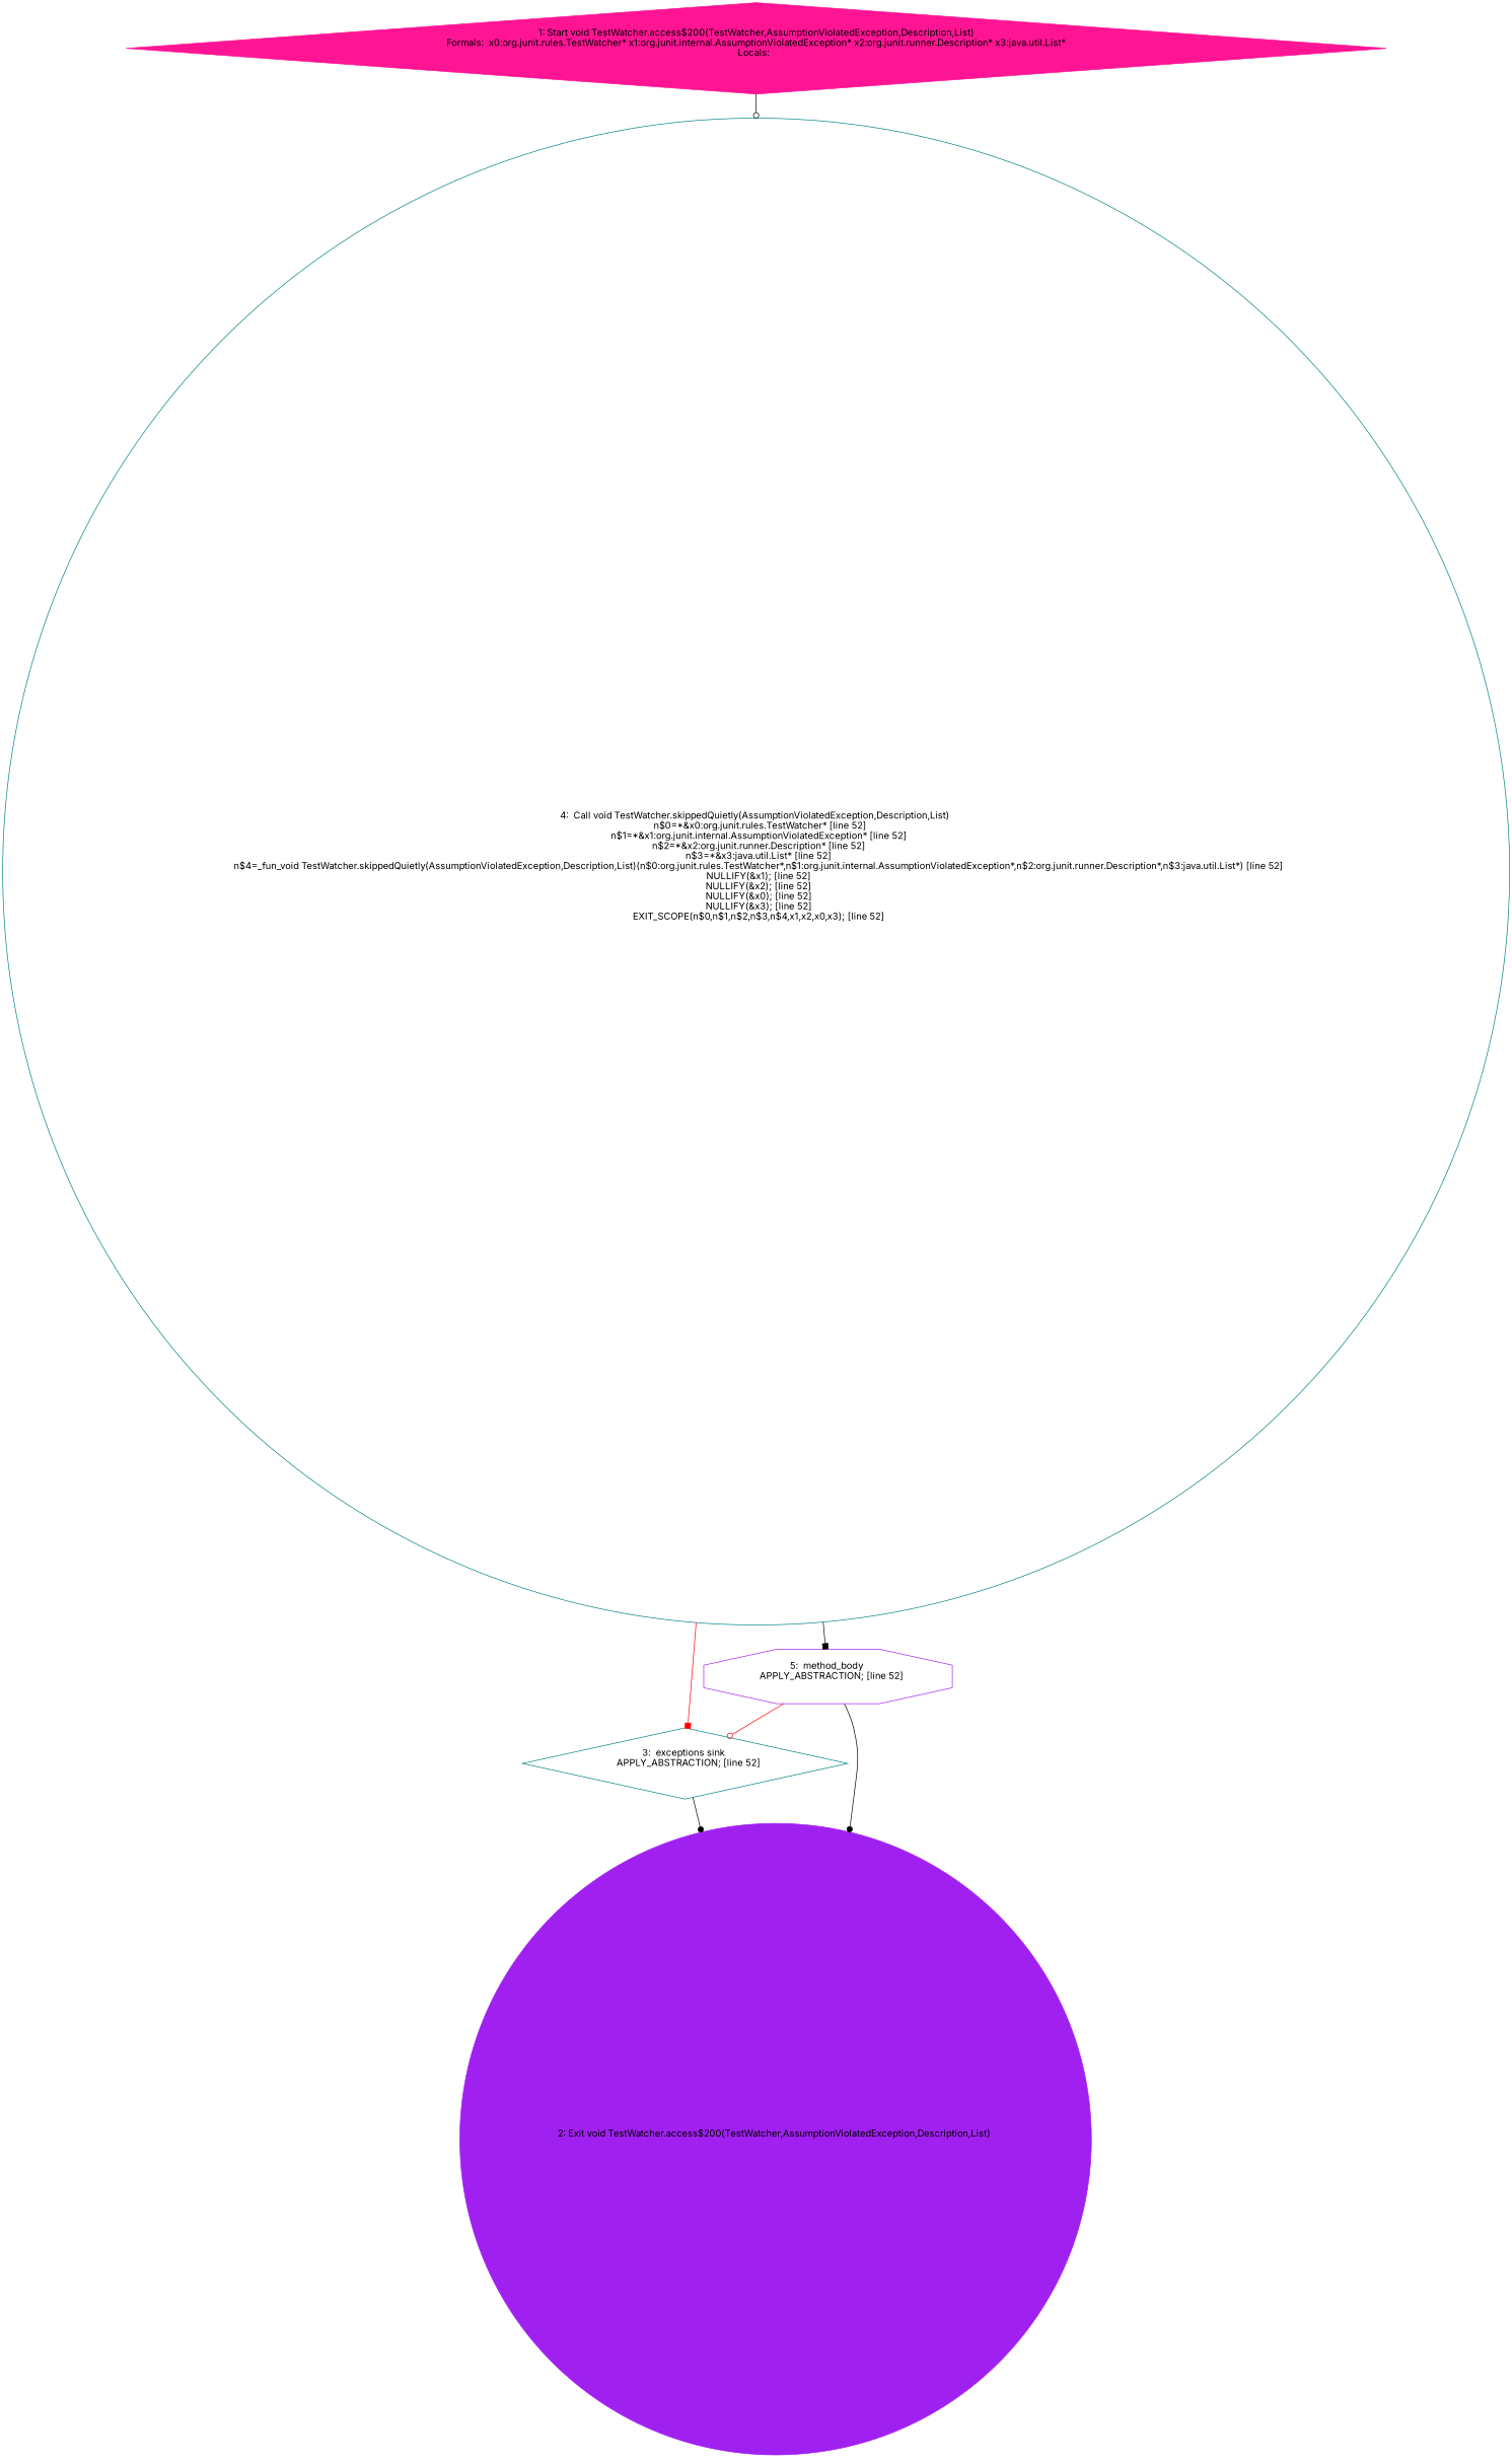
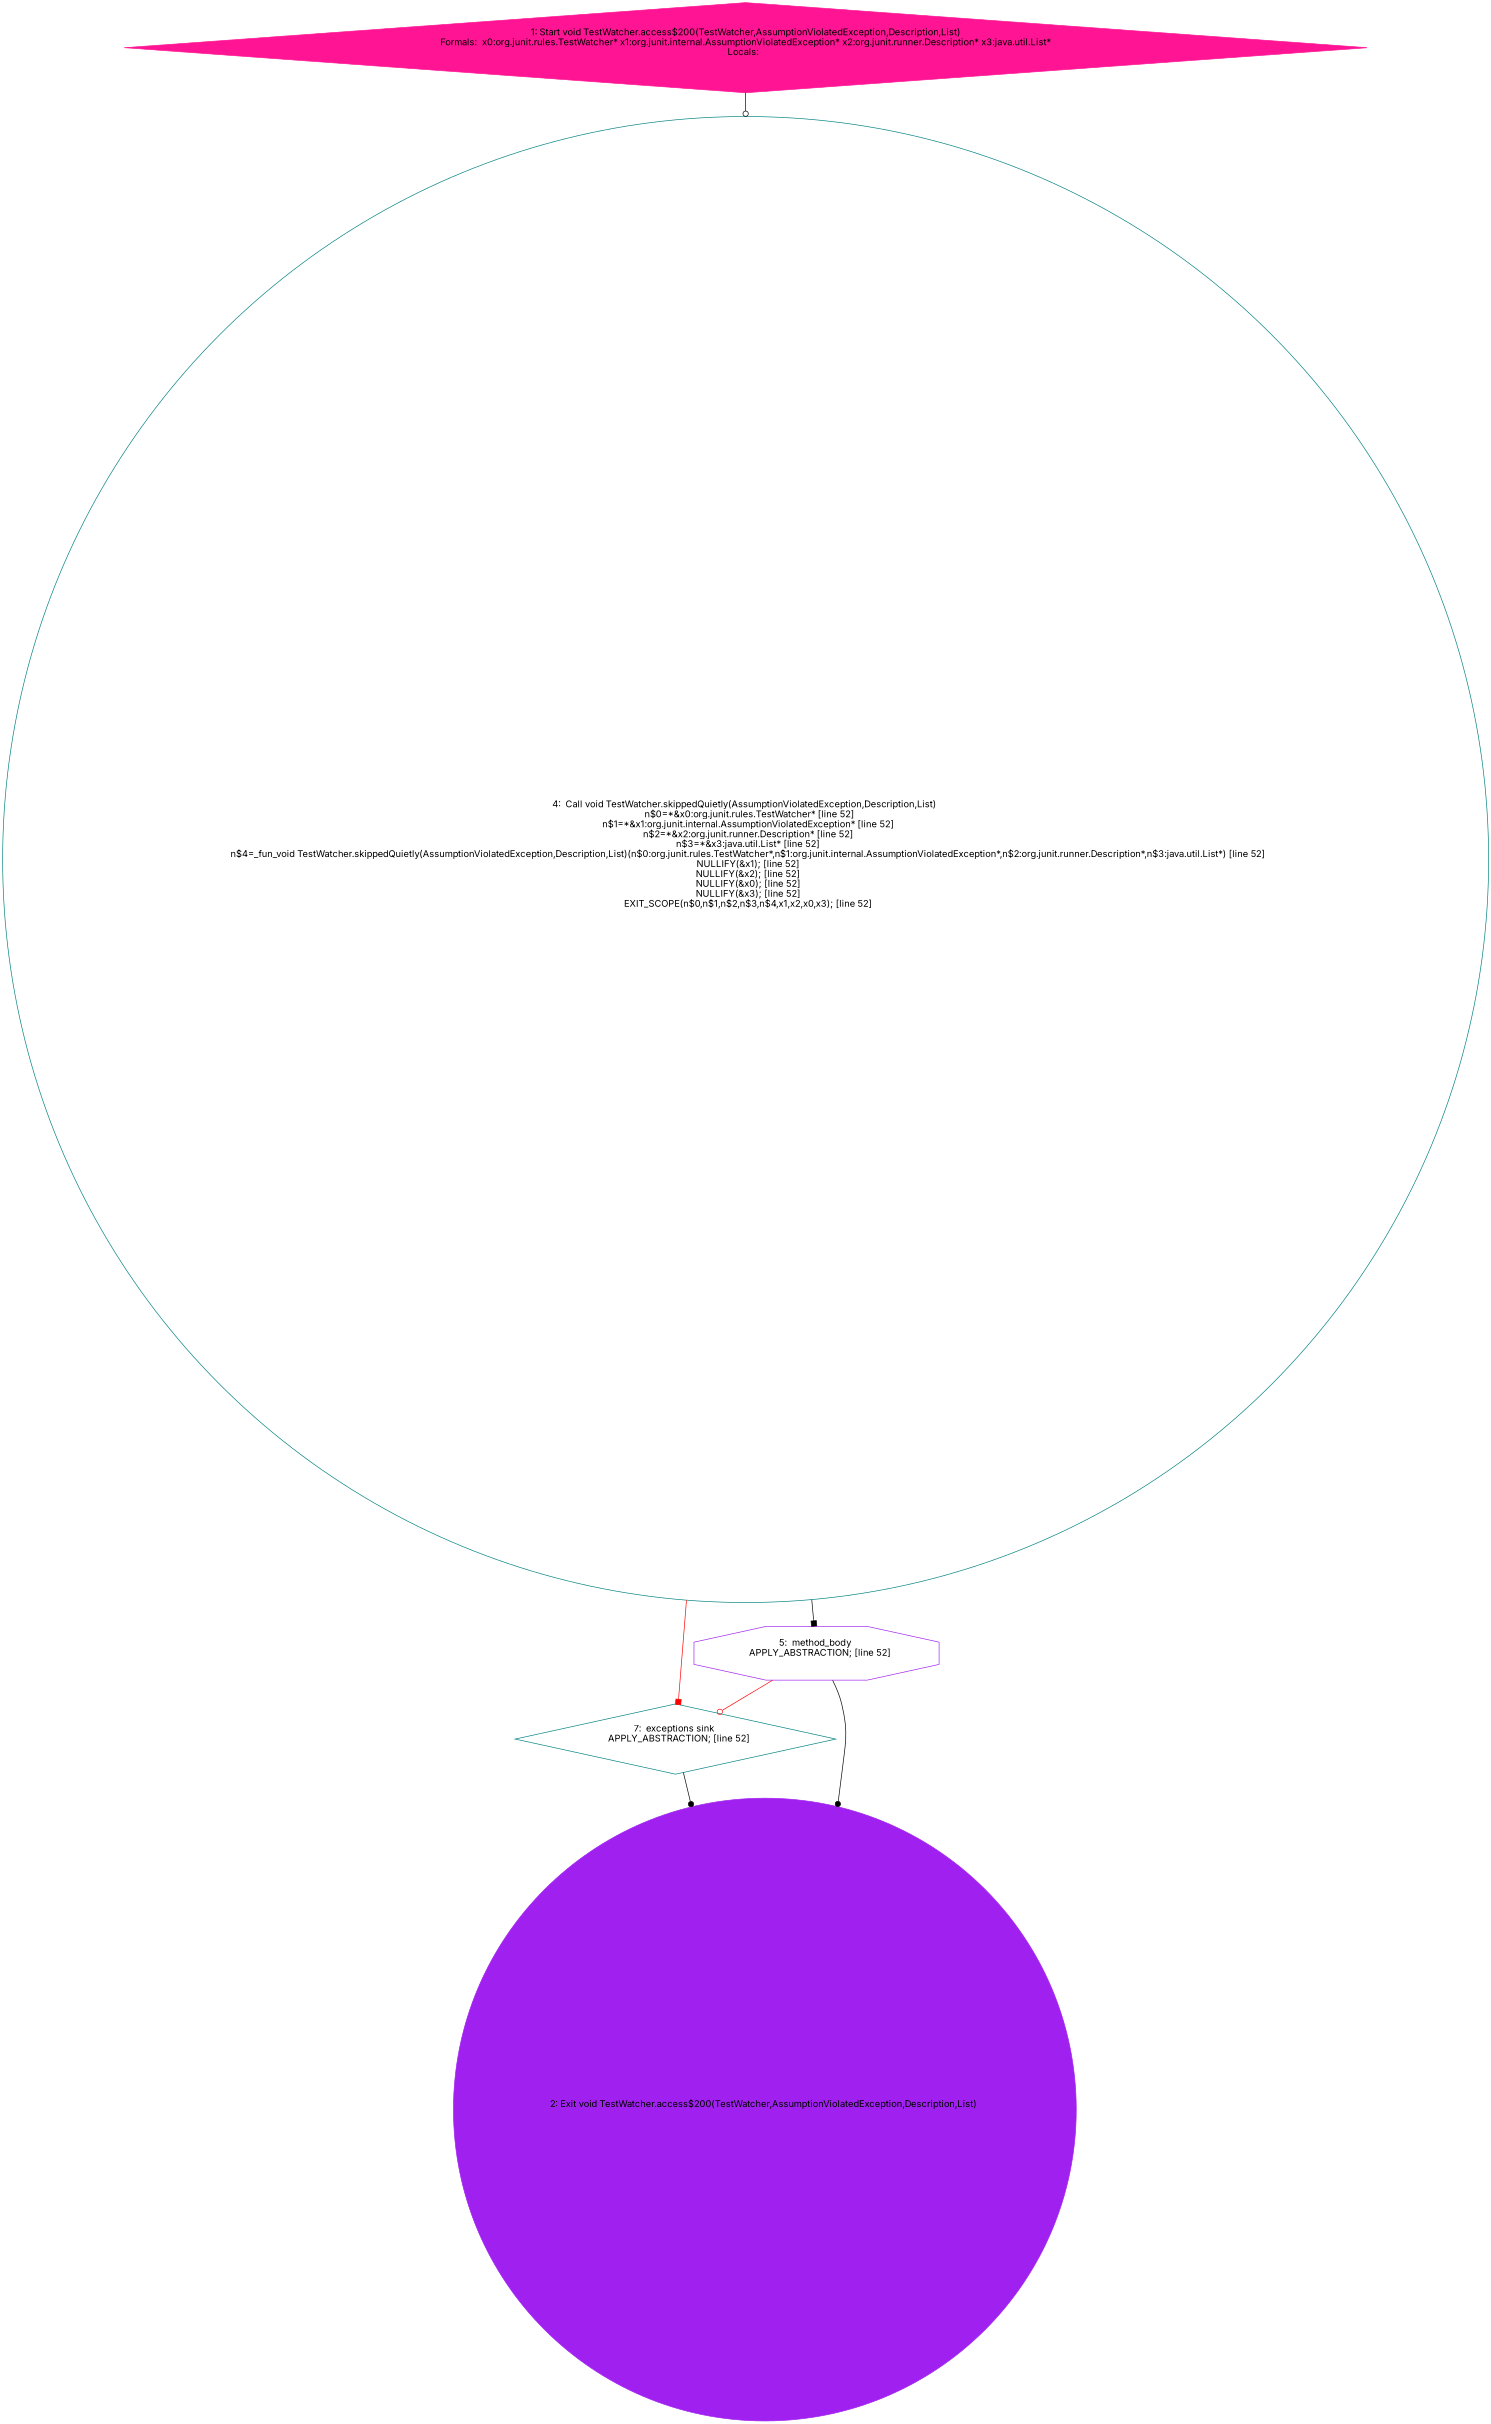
  digraph {
    fontname=Inter
    node [color=teal shape=diamond fontname=Inter]
    edge [arrowhead=odot fontname=Inter]
    n1 [color=deeppink label="1: Start void TestWatcher.access$200(TestWatcher,AssumptionViolatedException,Description,List)\nFormals:  x0:org.junit.rules.TestWatcher* x1:org.junit.internal.AssumptionViolatedException* x2:org.junit.runner.Description* x3:java.util.List*\nLocals:  \n  " style=filled]
    n2 [label="4:  Call void TestWatcher.skippedQuietly(AssumptionViolatedException,Description,List) \n   n$0=*&x0:org.junit.rules.TestWatcher* [line 52]\n  n$1=*&x1:org.junit.internal.AssumptionViolatedException* [line 52]\n  n$2=*&x2:org.junit.runner.Description* [line 52]\n  n$3=*&x3:java.util.List* [line 52]\n  n$4=_fun_void TestWatcher.skippedQuietly(AssumptionViolatedException,Description,List)(n$0:org.junit.rules.TestWatcher*,n$1:org.junit.internal.AssumptionViolatedException*,n$2:org.junit.runner.Description*,n$3:java.util.List*) [line 52]\n  NULLIFY(&x1); [line 52]\n  NULLIFY(&x2); [line 52]\n  NULLIFY(&x0); [line 52]\n  NULLIFY(&x3); [line 52]\n  EXIT_SCOPE(n$0,n$1,n$2,n$3,n$4,x1,x2,x0,x3); [line 52]\n " shape=circle]
-   n3 [label="3:  exceptions sink \n   APPLY_ABSTRACTION; [line 52]\n "]
+   n3 [label="7:  exceptions sink \n   APPLY_ABSTRACTION; [line 52]\n "]
    n4 [label="5:  method_body \n   APPLY_ABSTRACTION; [line 52]\n " shape=octagon color=purple]
    n5 [color=purple label="2: Exit void TestWatcher.access$200(TestWatcher,AssumptionViolatedException,Description,List) \n  " style=filled shape=circle]
    n1 -> n2
    n2 -> n3 [color=red arrowhead=box]
    n2 -> n4 [arrowhead=box]
    n3 -> n5 [arrowhead=dot]
    n4 -> n3 [color=red]
    n4 -> n5 [arrowhead=dot]
  }
